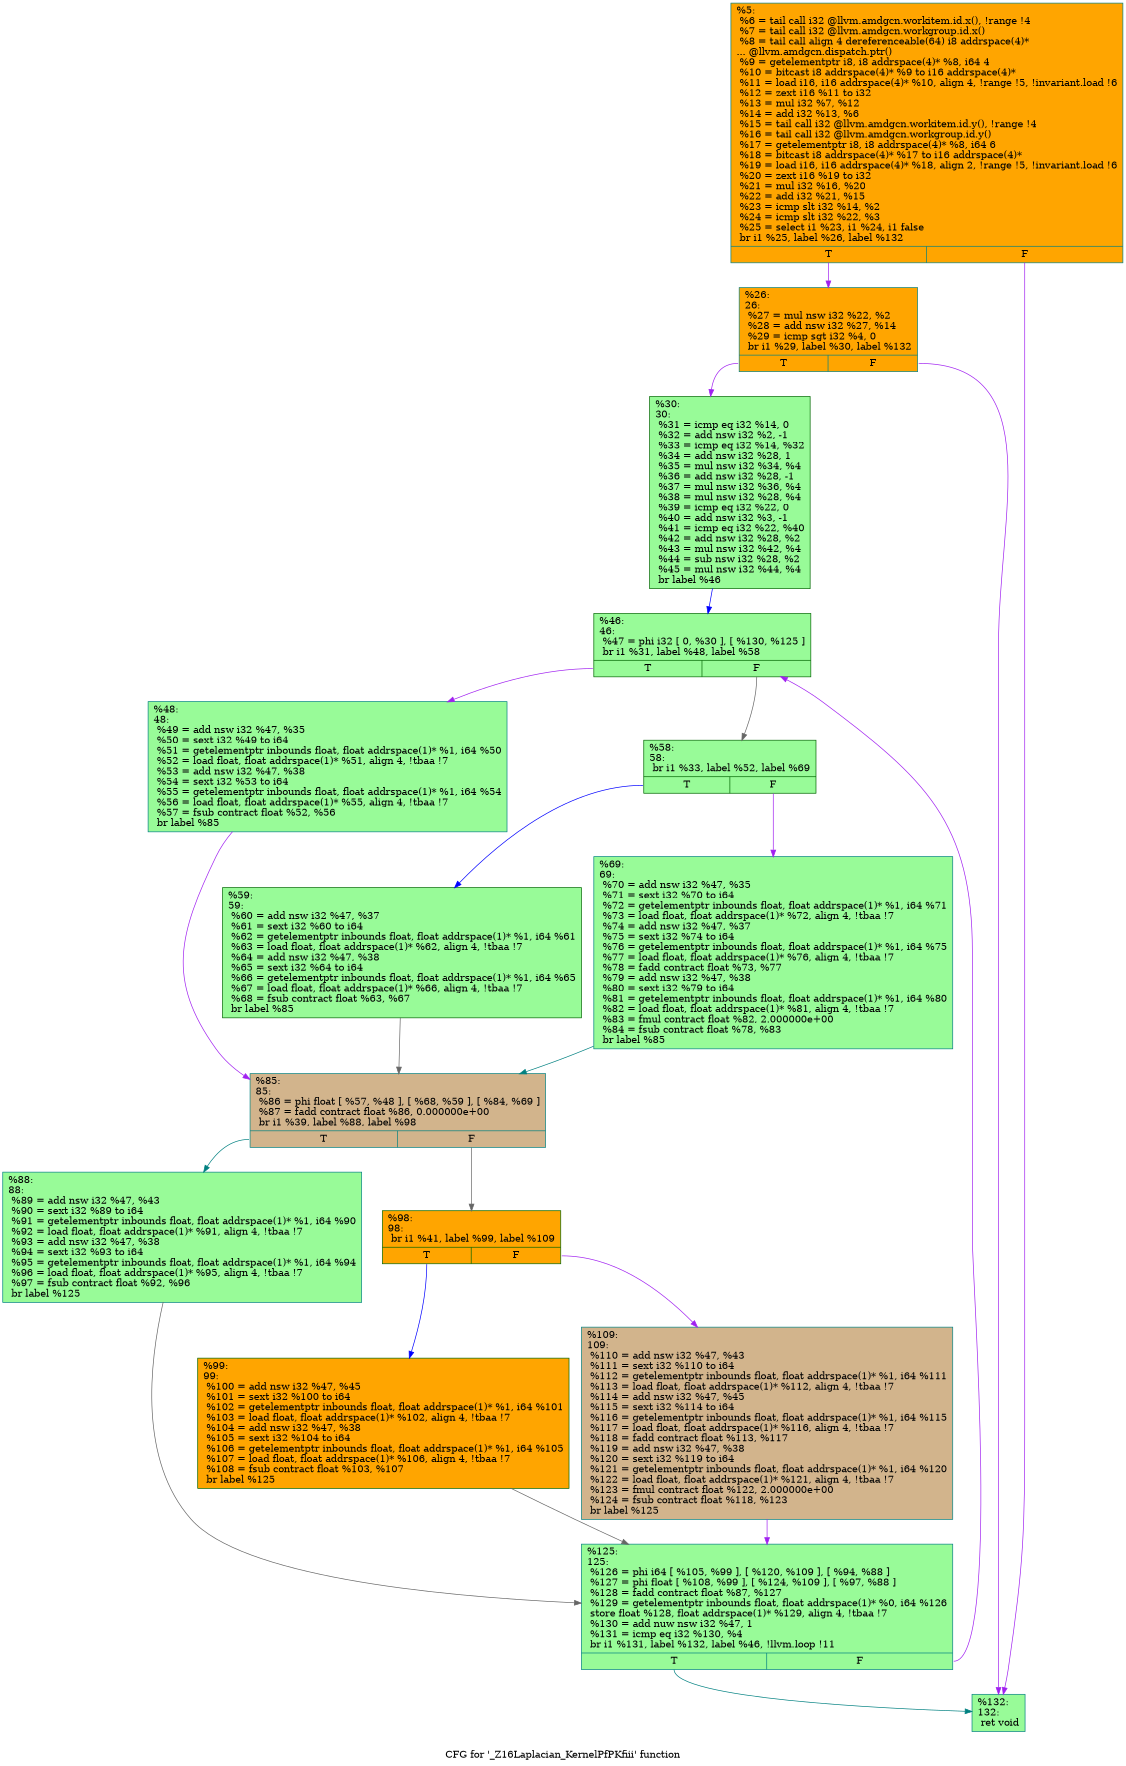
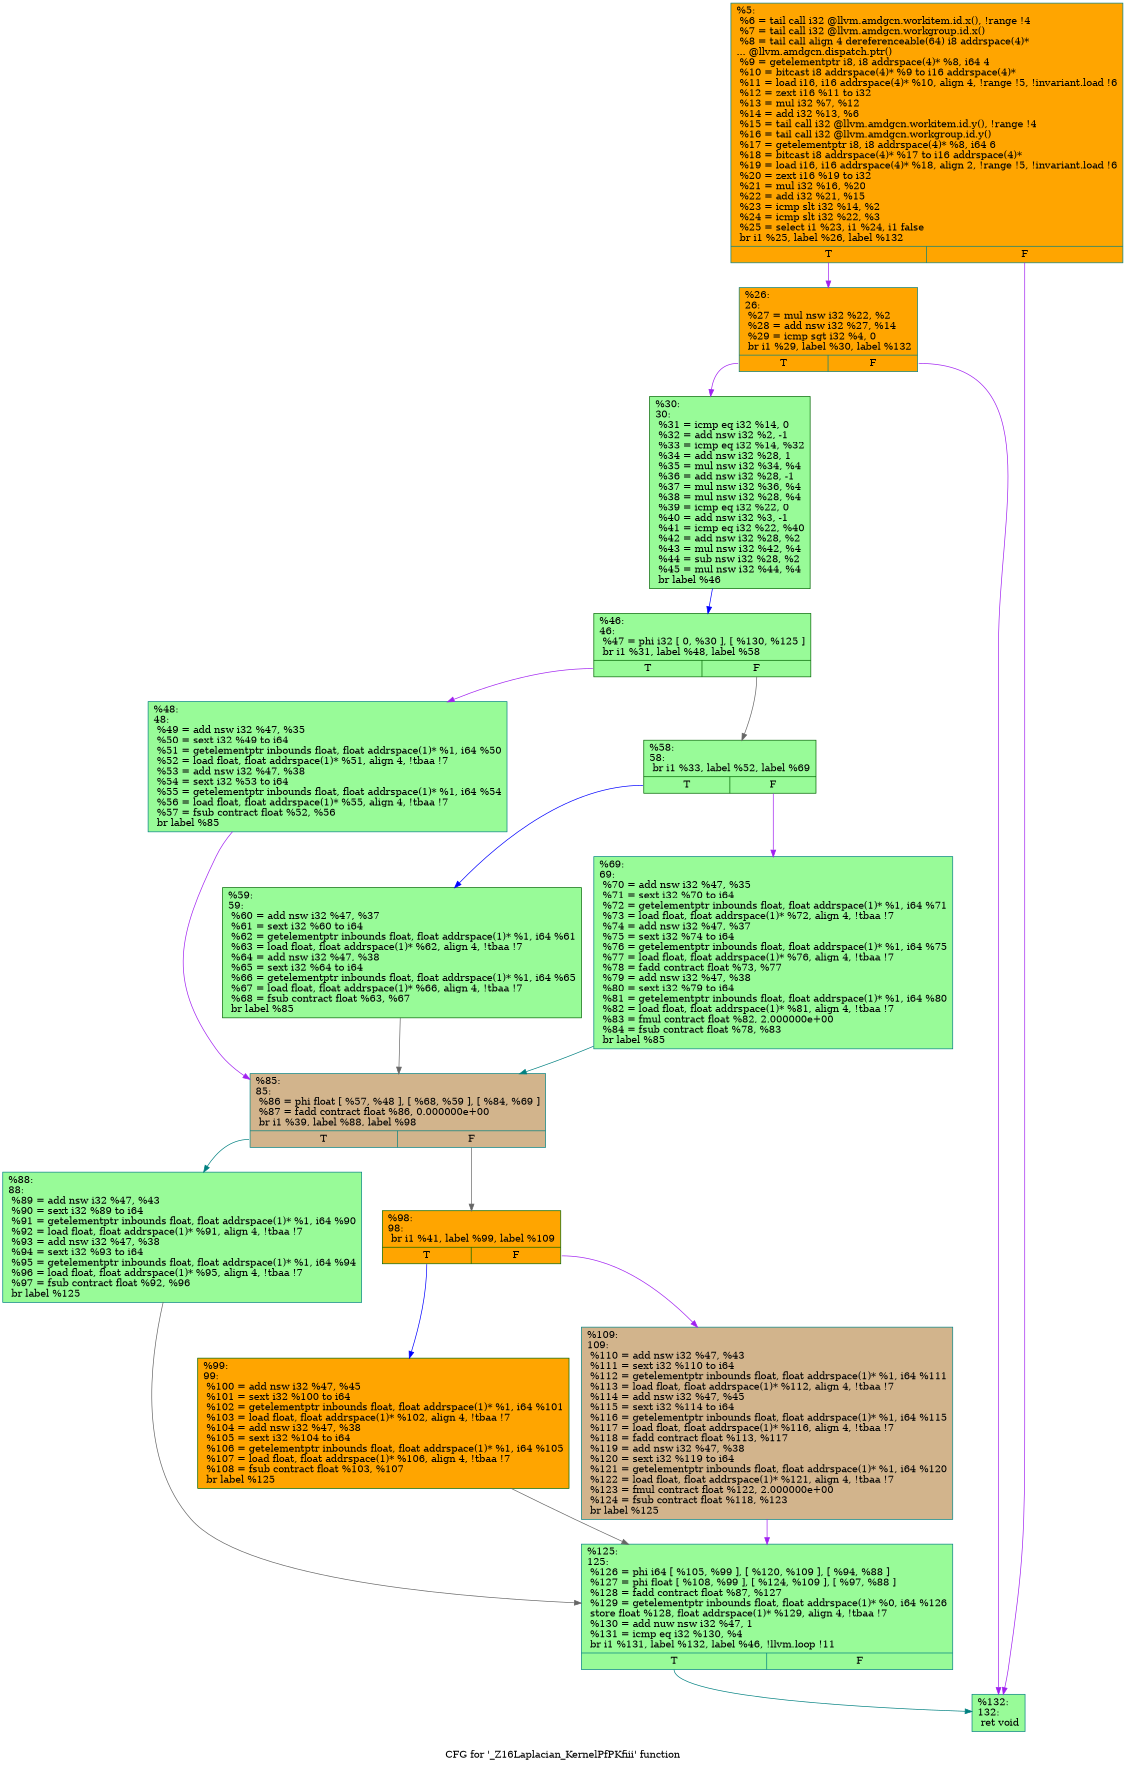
  digraph {
    label="CFG for '_Z16Laplacian_KernelPfPKfiii' function"
    node [color=teal fillcolor=palegreen shape=record style=filled]
    edge [color=purple]
    n1 [fillcolor=orange label="{%5:\l  %6 = tail call i32 @llvm.amdgcn.workitem.id.x(), !range !4\l  %7 = tail call i32 @llvm.amdgcn.workgroup.id.x()\l  %8 = tail call align 4 dereferenceable(64) i8 addrspace(4)*\l... @llvm.amdgcn.dispatch.ptr()\l  %9 = getelementptr i8, i8 addrspace(4)* %8, i64 4\l  %10 = bitcast i8 addrspace(4)* %9 to i16 addrspace(4)*\l  %11 = load i16, i16 addrspace(4)* %10, align 4, !range !5, !invariant.load !6\l  %12 = zext i16 %11 to i32\l  %13 = mul i32 %7, %12\l  %14 = add i32 %13, %6\l  %15 = tail call i32 @llvm.amdgcn.workitem.id.y(), !range !4\l  %16 = tail call i32 @llvm.amdgcn.workgroup.id.y()\l  %17 = getelementptr i8, i8 addrspace(4)* %8, i64 6\l  %18 = bitcast i8 addrspace(4)* %17 to i16 addrspace(4)*\l  %19 = load i16, i16 addrspace(4)* %18, align 2, !range !5, !invariant.load !6\l  %20 = zext i16 %19 to i32\l  %21 = mul i32 %16, %20\l  %22 = add i32 %21, %15\l  %23 = icmp slt i32 %14, %2\l  %24 = icmp slt i32 %22, %3\l  %25 = select i1 %23, i1 %24, i1 false\l  br i1 %25, label %26, label %132\l|{<s0>T|<s1>F}}"]
    n2 [fillcolor=orange label="{%26:\l26:                                               \l  %27 = mul nsw i32 %22, %2\l  %28 = add nsw i32 %27, %14\l  %29 = icmp sgt i32 %4, 0\l  br i1 %29, label %30, label %132\l|{<s0>T|<s1>F}}"]
    n3 [label="{%132:\l132:                                              \l  ret void\l}"]
    n4 [color=darkgreen label="{%30:\l30:                                               \l  %31 = icmp eq i32 %14, 0\l  %32 = add nsw i32 %2, -1\l  %33 = icmp eq i32 %14, %32\l  %34 = add nsw i32 %28, 1\l  %35 = mul nsw i32 %34, %4\l  %36 = add nsw i32 %28, -1\l  %37 = mul nsw i32 %36, %4\l  %38 = mul nsw i32 %28, %4\l  %39 = icmp eq i32 %22, 0\l  %40 = add nsw i32 %3, -1\l  %41 = icmp eq i32 %22, %40\l  %42 = add nsw i32 %28, %2\l  %43 = mul nsw i32 %42, %4\l  %44 = sub nsw i32 %28, %2\l  %45 = mul nsw i32 %44, %4\l  br label %46\l}"]
    n5 [color=darkgreen label="{%46:\l46:                                               \l  %47 = phi i32 [ 0, %30 ], [ %130, %125 ]\l  br i1 %31, label %48, label %58\l|{<s0>T|<s1>F}}"]
    n6 [label="{%48:\l48:                                               \l  %49 = add nsw i32 %47, %35\l  %50 = sext i32 %49 to i64\l  %51 = getelementptr inbounds float, float addrspace(1)* %1, i64 %50\l  %52 = load float, float addrspace(1)* %51, align 4, !tbaa !7\l  %53 = add nsw i32 %47, %38\l  %54 = sext i32 %53 to i64\l  %55 = getelementptr inbounds float, float addrspace(1)* %1, i64 %54\l  %56 = load float, float addrspace(1)* %55, align 4, !tbaa !7\l  %57 = fsub contract float %52, %56\l  br label %85\l}"]
    n7 [color=darkgreen label="{%58:\l58:                                               \l  br i1 %33, label %52, label %69\l|{<s0>T|<s1>F}}"]
    n8 [fillcolor=tan label="{%85:\l85:                                               \l  %86 = phi float [ %57, %48 ], [ %68, %59 ], [ %84, %69 ]\l  %87 = fadd contract float %86, 0.000000e+00\l  br i1 %39, label %88, label %98\l|{<s0>T|<s1>F}}"]
    n9 [color=darkgreen label="{%59:\l59:                                               \l  %60 = add nsw i32 %47, %37\l  %61 = sext i32 %60 to i64\l  %62 = getelementptr inbounds float, float addrspace(1)* %1, i64 %61\l  %63 = load float, float addrspace(1)* %62, align 4, !tbaa !7\l  %64 = add nsw i32 %47, %38\l  %65 = sext i32 %64 to i64\l  %66 = getelementptr inbounds float, float addrspace(1)* %1, i64 %65\l  %67 = load float, float addrspace(1)* %66, align 4, !tbaa !7\l  %68 = fsub contract float %63, %67\l  br label %85\l}"]
    n10 [label="{%69:\l69:                                               \l  %70 = add nsw i32 %47, %35\l  %71 = sext i32 %70 to i64\l  %72 = getelementptr inbounds float, float addrspace(1)* %1, i64 %71\l  %73 = load float, float addrspace(1)* %72, align 4, !tbaa !7\l  %74 = add nsw i32 %47, %37\l  %75 = sext i32 %74 to i64\l  %76 = getelementptr inbounds float, float addrspace(1)* %1, i64 %75\l  %77 = load float, float addrspace(1)* %76, align 4, !tbaa !7\l  %78 = fadd contract float %73, %77\l  %79 = add nsw i32 %47, %38\l  %80 = sext i32 %79 to i64\l  %81 = getelementptr inbounds float, float addrspace(1)* %1, i64 %80\l  %82 = load float, float addrspace(1)* %81, align 4, !tbaa !7\l  %83 = fmul contract float %82, 2.000000e+00\l  %84 = fsub contract float %78, %83\l  br label %85\l}"]
    n11 [label="{%88:\l88:                                               \l  %89 = add nsw i32 %47, %43\l  %90 = sext i32 %89 to i64\l  %91 = getelementptr inbounds float, float addrspace(1)* %1, i64 %90\l  %92 = load float, float addrspace(1)* %91, align 4, !tbaa !7\l  %93 = add nsw i32 %47, %38\l  %94 = sext i32 %93 to i64\l  %95 = getelementptr inbounds float, float addrspace(1)* %1, i64 %94\l  %96 = load float, float addrspace(1)* %95, align 4, !tbaa !7\l  %97 = fsub contract float %92, %96\l  br label %125\l}"]
    n12 [color=darkgreen fillcolor=orange label="{%98:\l98:                                               \l  br i1 %41, label %99, label %109\l|{<s0>T|<s1>F}}"]
    n13 [label="{%125:\l125:                                              \l  %126 = phi i64 [ %105, %99 ], [ %120, %109 ], [ %94, %88 ]\l  %127 = phi float [ %108, %99 ], [ %124, %109 ], [ %97, %88 ]\l  %128 = fadd contract float %87, %127\l  %129 = getelementptr inbounds float, float addrspace(1)* %0, i64 %126\l  store float %128, float addrspace(1)* %129, align 4, !tbaa !7\l  %130 = add nuw nsw i32 %47, 1\l  %131 = icmp eq i32 %130, %4\l  br i1 %131, label %132, label %46, !llvm.loop !11\l|{<s0>T|<s1>F}}"]
    n14 [color=darkgreen fillcolor=orange label="{%99:\l99:                                               \l  %100 = add nsw i32 %47, %45\l  %101 = sext i32 %100 to i64\l  %102 = getelementptr inbounds float, float addrspace(1)* %1, i64 %101\l  %103 = load float, float addrspace(1)* %102, align 4, !tbaa !7\l  %104 = add nsw i32 %47, %38\l  %105 = sext i32 %104 to i64\l  %106 = getelementptr inbounds float, float addrspace(1)* %1, i64 %105\l  %107 = load float, float addrspace(1)* %106, align 4, !tbaa !7\l  %108 = fsub contract float %103, %107\l  br label %125\l}"]
    n15 [fillcolor=tan label="{%109:\l109:                                              \l  %110 = add nsw i32 %47, %43\l  %111 = sext i32 %110 to i64\l  %112 = getelementptr inbounds float, float addrspace(1)* %1, i64 %111\l  %113 = load float, float addrspace(1)* %112, align 4, !tbaa !7\l  %114 = add nsw i32 %47, %45\l  %115 = sext i32 %114 to i64\l  %116 = getelementptr inbounds float, float addrspace(1)* %1, i64 %115\l  %117 = load float, float addrspace(1)* %116, align 4, !tbaa !7\l  %118 = fadd contract float %113, %117\l  %119 = add nsw i32 %47, %38\l  %120 = sext i32 %119 to i64\l  %121 = getelementptr inbounds float, float addrspace(1)* %1, i64 %120\l  %122 = load float, float addrspace(1)* %121, align 4, !tbaa !7\l  %123 = fmul contract float %122, 2.000000e+00\l  %124 = fsub contract float %118, %123\l  br label %125\l}"]
    n1 -> n2 [tailport=s0]
    n1 -> n3 [tailport=s1]
    n2 -> n3 [tailport=s1]
    n2 -> n4 [tailport=s0]
    n4 -> n5 [color=blue]
    n5 -> n6 [tailport=s0]
    n5 -> n7 [color=gray40 tailport=s1]
    n6 -> n8
    n7 -> n9 [color=blue tailport=s0]
    n7 -> n10 [tailport=s1]
    n8 -> n11 [color=teal tailport=s0]
    n8 -> n12 [color=gray40 tailport=s1]
    n9 -> n8 [color=gray40]
    n10 -> n8 [color=teal]
    n11 -> n13 [color=gray40]
    n12 -> n14 [color=blue tailport=s0]
    n12 -> n15 [tailport=s1]
    n13 -> n3 [color=teal tailport=s0]
-   n13 -> n5 [tailport=s1]
    n14 -> n13 [color=gray40]
    n15 -> n13
  }
